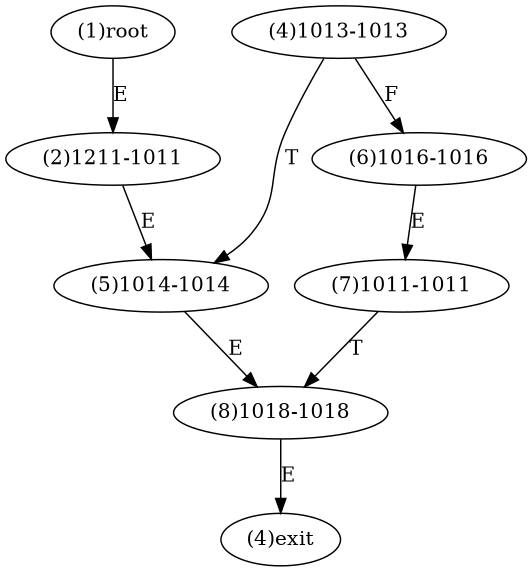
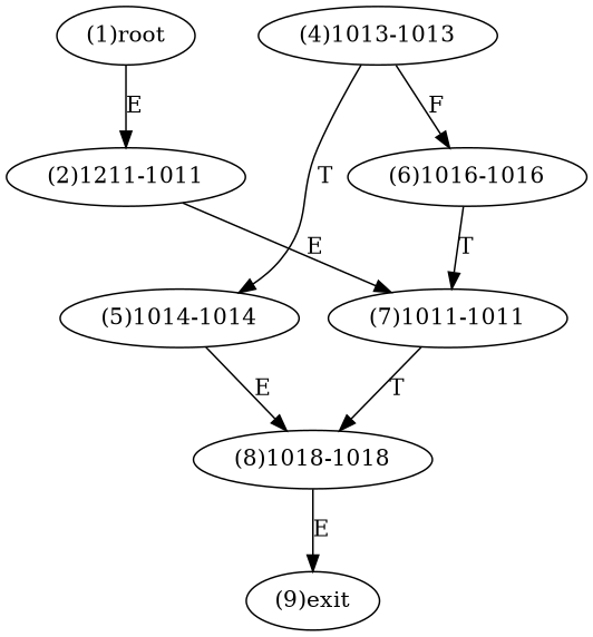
  digraph {
    n1 [label="(1)root"]
    n2 [label="(2)1211-1011"]
    n3 [label="(7)1011-1011"]
    n4 [label="(8)1018-1018"]
    n5 [label="(4)1013-1013"]
    n6 [label="(6)1016-1016"]
    n7 [label="(5)1014-1014"]
-   n8 [label="(4)exit"]
+   n8 [label="(9)exit"]
    n1 -> n2 [label=E]
-   n2 -> n7 [label=E]
+   n2 -> n3 [label=E]
    n3 -> n4 [label=T]
    n4 -> n8 [label=E]
    n5 -> n6 [label=F]
    n5 -> n7 [label=T]
-   n6 -> n3 [label=E]
+   n6 -> n3 [label=T]
    n7 -> n4 [label=E]
  }
